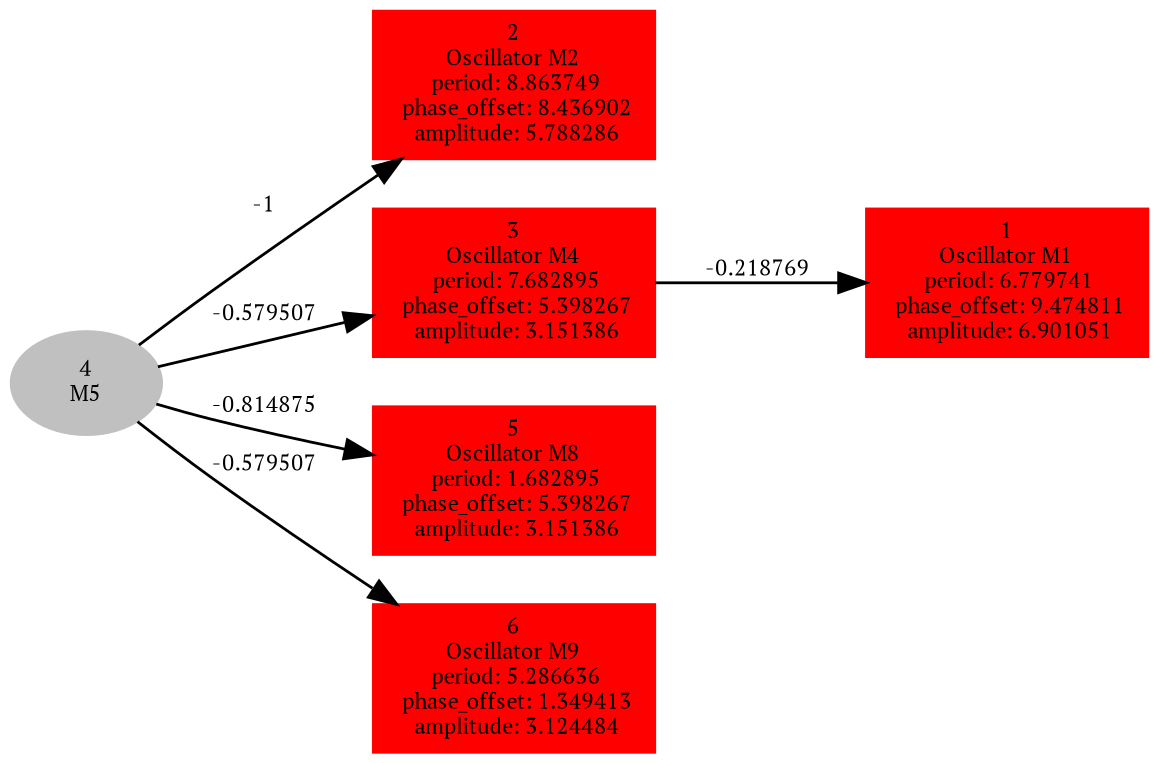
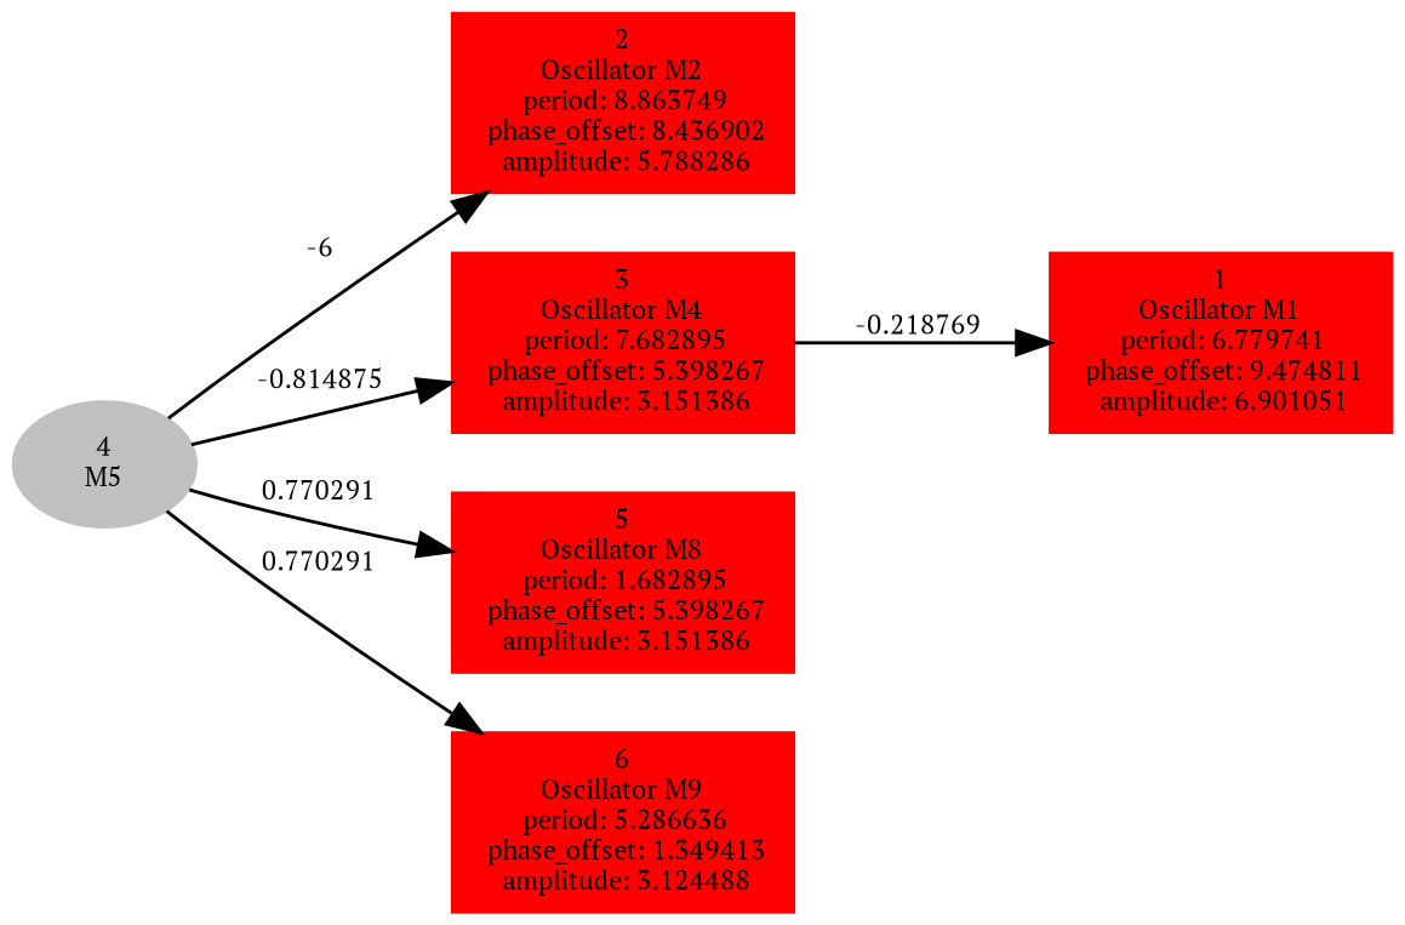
  digraph {
    fontname="PT Serif"
    forcelabels=true
    rankdir=LR
    node [color=red fontname="PT Serif" fontsize=8 shape=box style=filled]
    edge [fontname="PT Serif" fontsize=8]
    n1 [label=<1<BR />Oscillator M1<BR /> period: 6.779741<BR /> phase_offset: 9.474811<BR /> amplitude: 6.901051>]
    n2 [label=<2<BR />Oscillator M2<BR /> period: 8.863749<BR /> phase_offset: 8.436902<BR /> amplitude: 5.788286>]
    n3 [label=<3<BR />Oscillator M4<BR /> period: 7.682895<BR /> phase_offset: 5.398267<BR /> amplitude: 3.151386>]
    n4 [color=grey label=<4<BR/>M5> shape=""]
    n5 [label=<5<BR />Oscillator M8<BR /> period: 1.682895<BR /> phase_offset: 5.398267<BR /> amplitude: 3.151386>]
-   n6 [label=<6<BR />Oscillator M9<BR /> period: 5.286636<BR /> phase_offset: 1.349413<BR /> amplitude: 3.124484>]
+   n6 [label=<6<BR />Oscillator M9<BR /> period: 5.286636<BR /> phase_offset: 1.349413<BR /> amplitude: 3.124488>]
    n3 -> n1 [label="-0.218769 "]
-   n4 -> n2 [label="-1 "]
-   n4 -> n3 [label="-0.579507 "]
-   n4 -> n5 [label="-0.814875 "]
-   n4 -> n6 [label="-0.579507 "]
+   n4 -> n2 [label="-6 "]
+   n4 -> n3 [label="-0.814875 "]
+   n4 -> n5 [label="0.770291 "]
+   n4 -> n6 [label="0.770291 "]
  }
